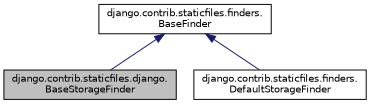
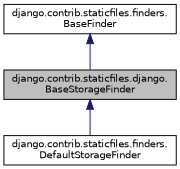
  digraph {
    node [color=black fillcolor=white fontname=Helvetica fontsize=10 shape=record style=filled]
    edge [color=midnightblue dir=back fontname=Helvetica fontsize=10 labelfontname=Helvetica labelfontsize=10 style=solid]
    n1 [fillcolor=grey75 fontcolor=black height=0.2 label="django.contrib.staticfiles.django.\lBaseStorageFinder" width=0.4]
    n2 [height=0.2 label="django.contrib.staticfiles.finders.\lDefaultStorageFinder" width=0.4]
    n3 [height=0.2 label="django.contrib.staticfiles.finders.\lBaseFinder" width=0.4]
-   n3 -> n2
+   n1 -> n2
    n3 -> n1
  }
